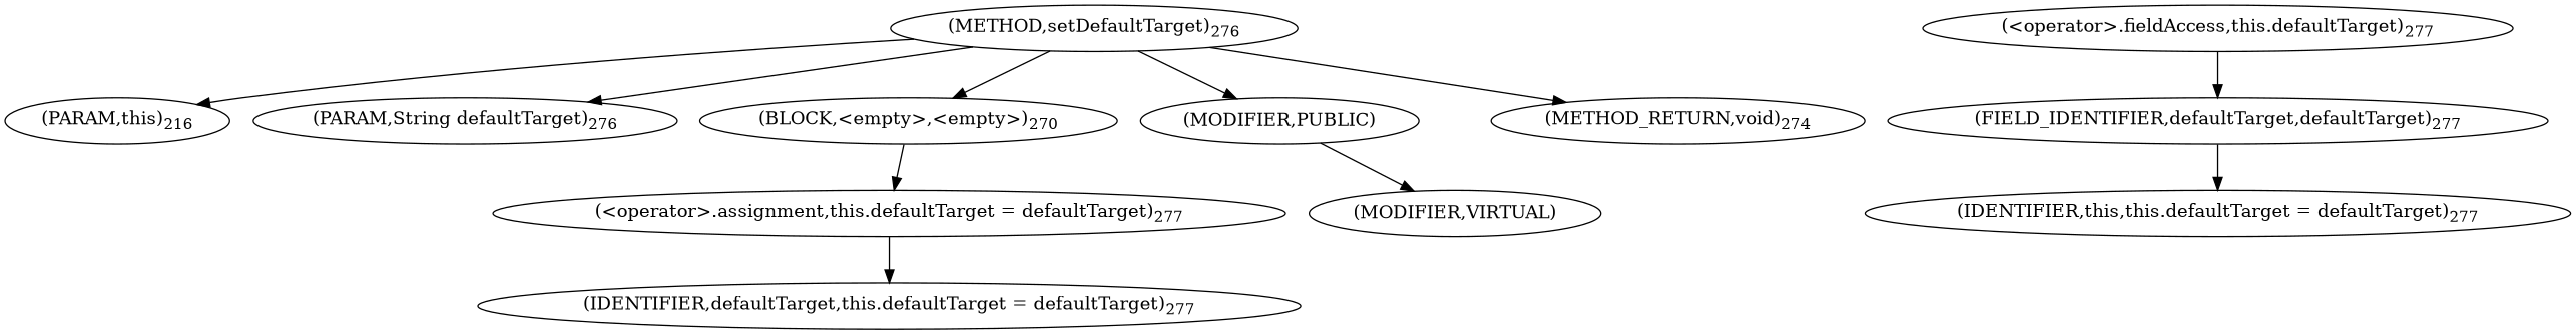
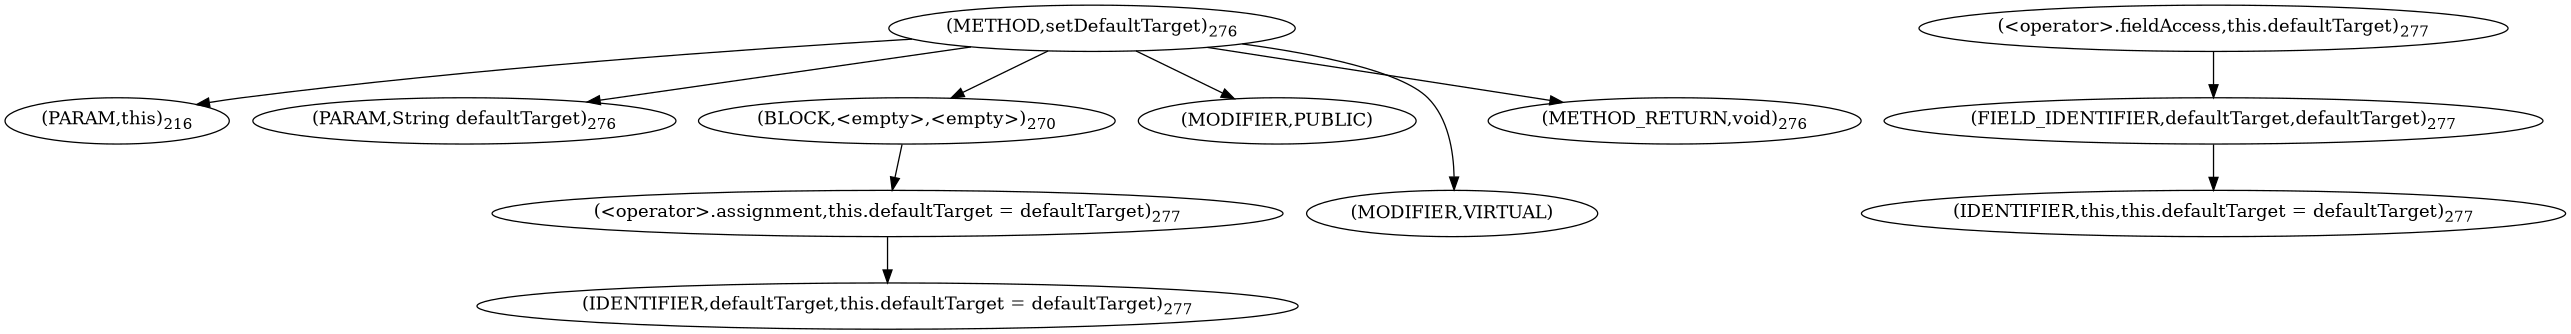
  digraph {
    n1 [label=<(METHOD,setDefaultTarget)<SUB>276</SUB>>]
    n2 [label=<(PARAM,this)<SUB>216</SUB>>]
    n3 [label=<(PARAM,String defaultTarget)<SUB>276</SUB>>]
    n4 [label=<(BLOCK,&lt;empty&gt;,&lt;empty&gt;)<SUB>270</SUB>>]
    n5 [label=<(MODIFIER,PUBLIC)>]
    n6 [label=<(MODIFIER,VIRTUAL)>]
-   n7 [label=<(METHOD_RETURN,void)<SUB>274</SUB>>]
+   n7 [label=<(METHOD_RETURN,void)<SUB>276</SUB>>]
    n8 [label=<(&lt;operator&gt;.assignment,this.defaultTarget = defaultTarget)<SUB>277</SUB>>]
    n9 [label=<(IDENTIFIER,defaultTarget,this.defaultTarget = defaultTarget)<SUB>277</SUB>>]
    n10 [label=<(&lt;operator&gt;.fieldAccess,this.defaultTarget)<SUB>277</SUB>>]
    n11 [label=<(FIELD_IDENTIFIER,defaultTarget,defaultTarget)<SUB>277</SUB>>]
    n12 [label=<(IDENTIFIER,this,this.defaultTarget = defaultTarget)<SUB>277</SUB>>]
    n1 -> n2
    n1 -> n3
    n1 -> n4
    n1 -> n5
-   n5 -> n6
+   n1 -> n6
    n1 -> n7
    n4 -> n8
    n8 -> n9
    n10 -> n11
    n11 -> n12
  }
